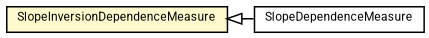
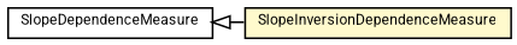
  digraph {
    nodesep=0.15
    rankdir=LR
    ranksep=0.25
    fontname="Liberation Sans"
    node [fontcolor=black fontname="Liberation Sans" fontsize=8 margin=0 shape=plaintext]
    n1 [height=0 label=<<table title="de.lmu.ifi.dbs.elki.math.statistics.dependence.SlopeInversionDependenceMeasure" border="0" cellborder="1" cellspacing="0" cellpadding="2" bgcolor="lemonChiffon" href="SlopeInversionDependenceMeasure.html" target="_parent"> 		<tr><td><table border="0" cellspacing="0" cellpadding="1"> 		<tr><td align="center" balign="center"> <font face="Roboto">SlopeInversionDependenceMeasure</font> </td></tr> 		</table></td></tr> 		</table>> width=0]
    n2 [height=0 label=<<table title="de.lmu.ifi.dbs.elki.math.statistics.dependence.SlopeDependenceMeasure" border="0" cellborder="1" cellspacing="0" cellpadding="2" href="SlopeDependenceMeasure.html" target="_parent"> 		<tr><td><table border="0" cellspacing="0" cellpadding="1"> 		<tr><td align="center" balign="center"> <font face="Roboto">SlopeDependenceMeasure</font> </td></tr> 		</table></td></tr> 		</table>> width=0]
-   n1 -> n2 [arrowtail=empty color=black dir=back fontname="Liberation Sans" fontsize=7 labelfontname=Roboto labelfontsize=7 weight=10]
+   n2 -> n1 [arrowtail=empty color=black dir=back fontname="Liberation Sans" fontsize=7 labelfontname=Roboto labelfontsize=7 weight=10]
  }
